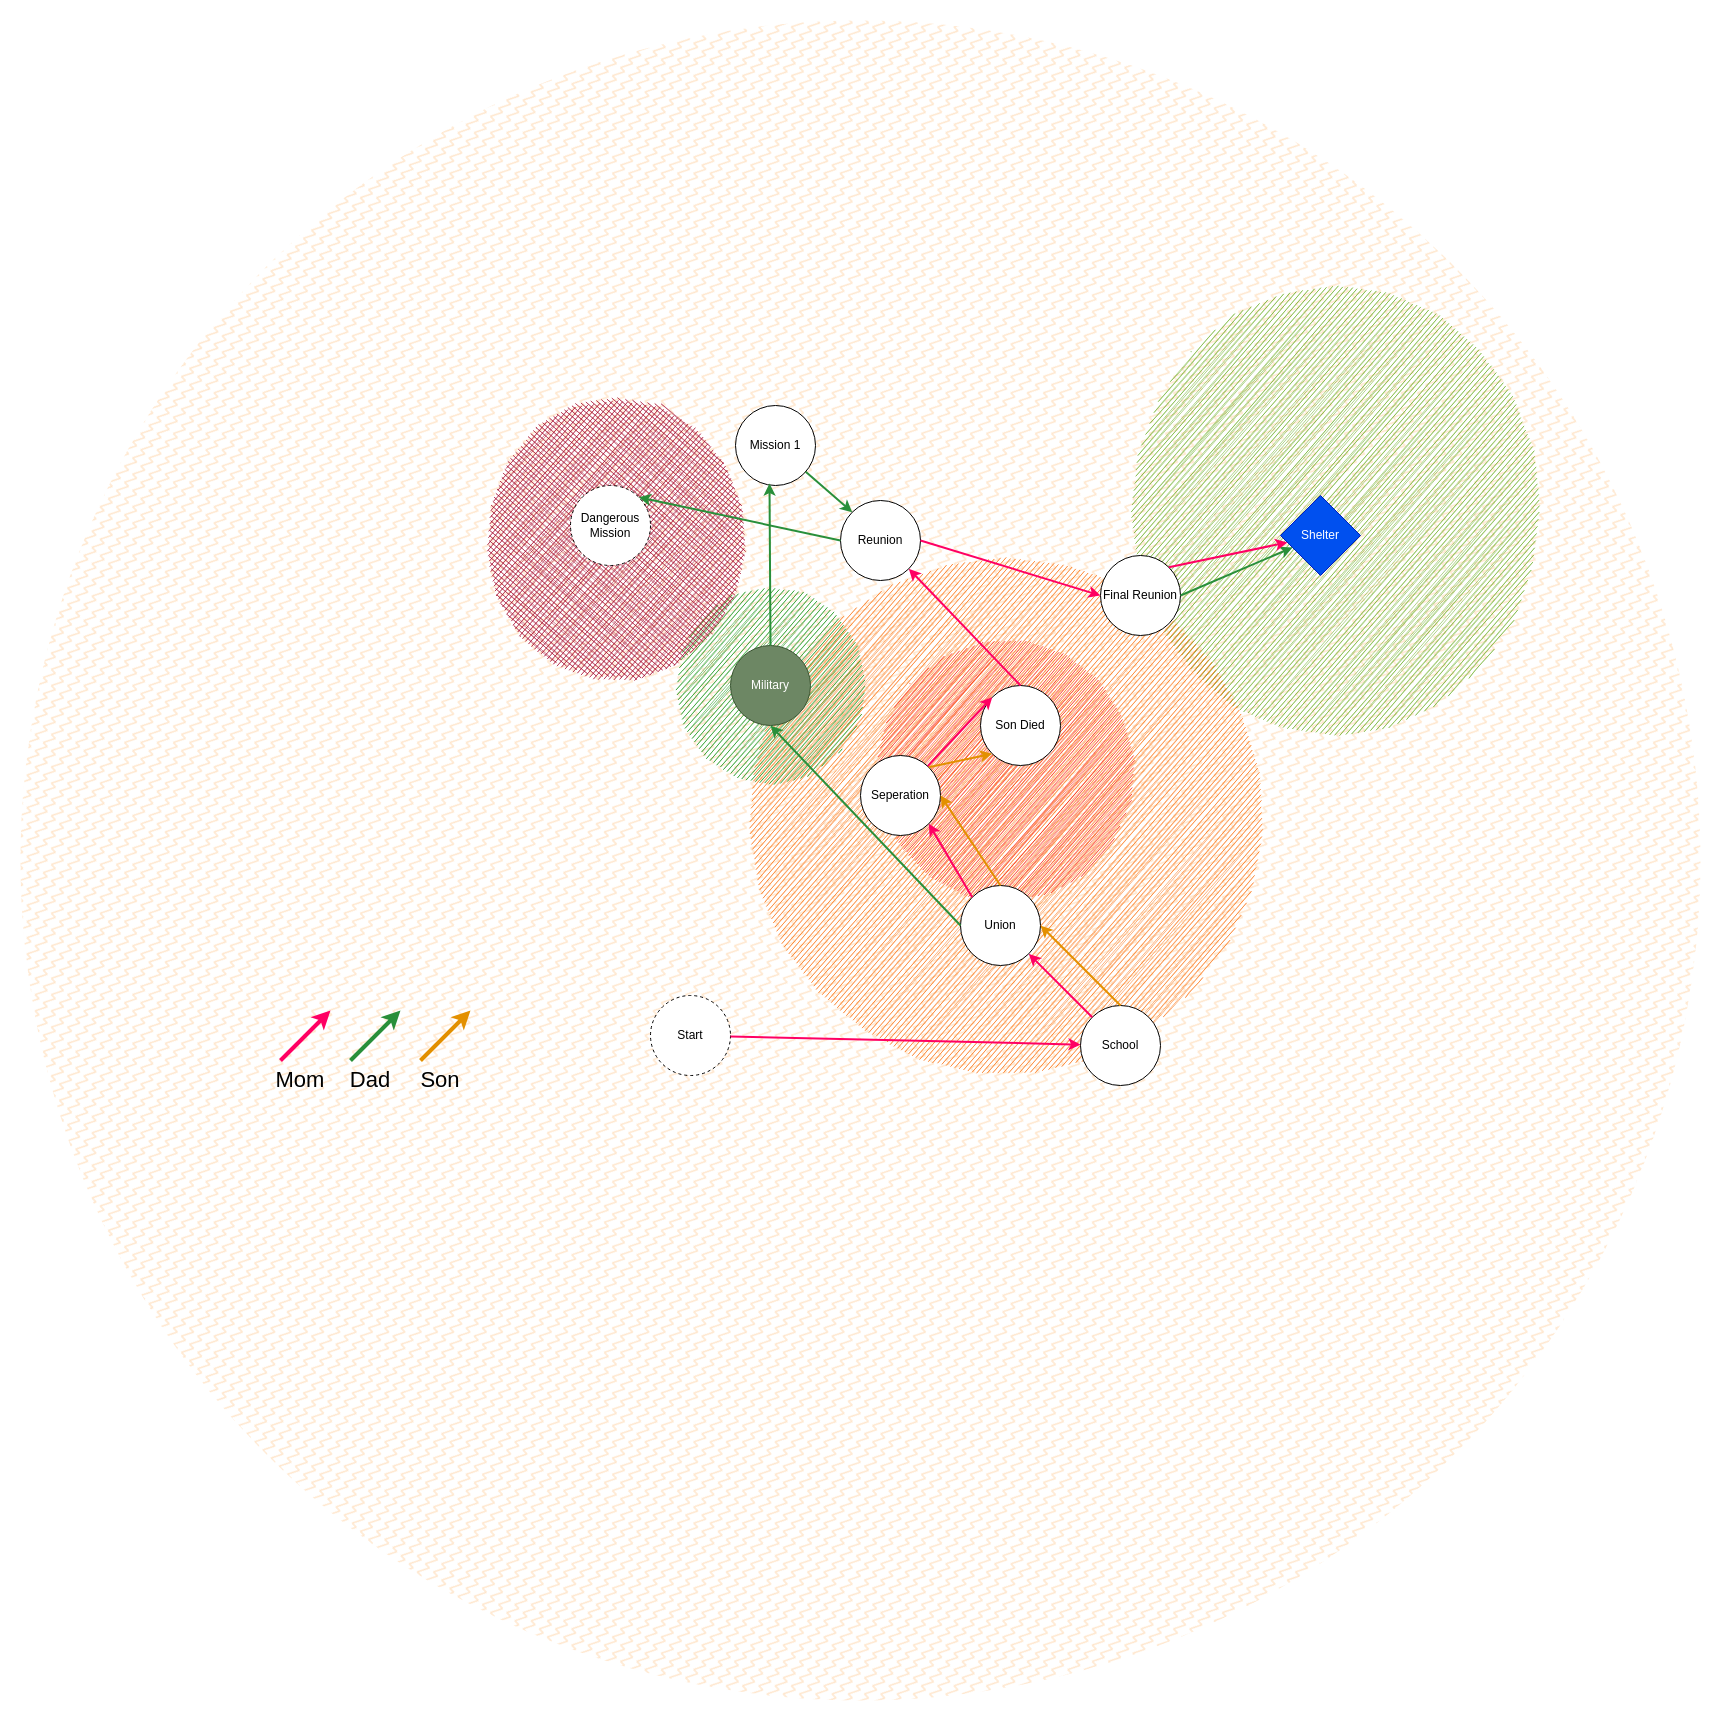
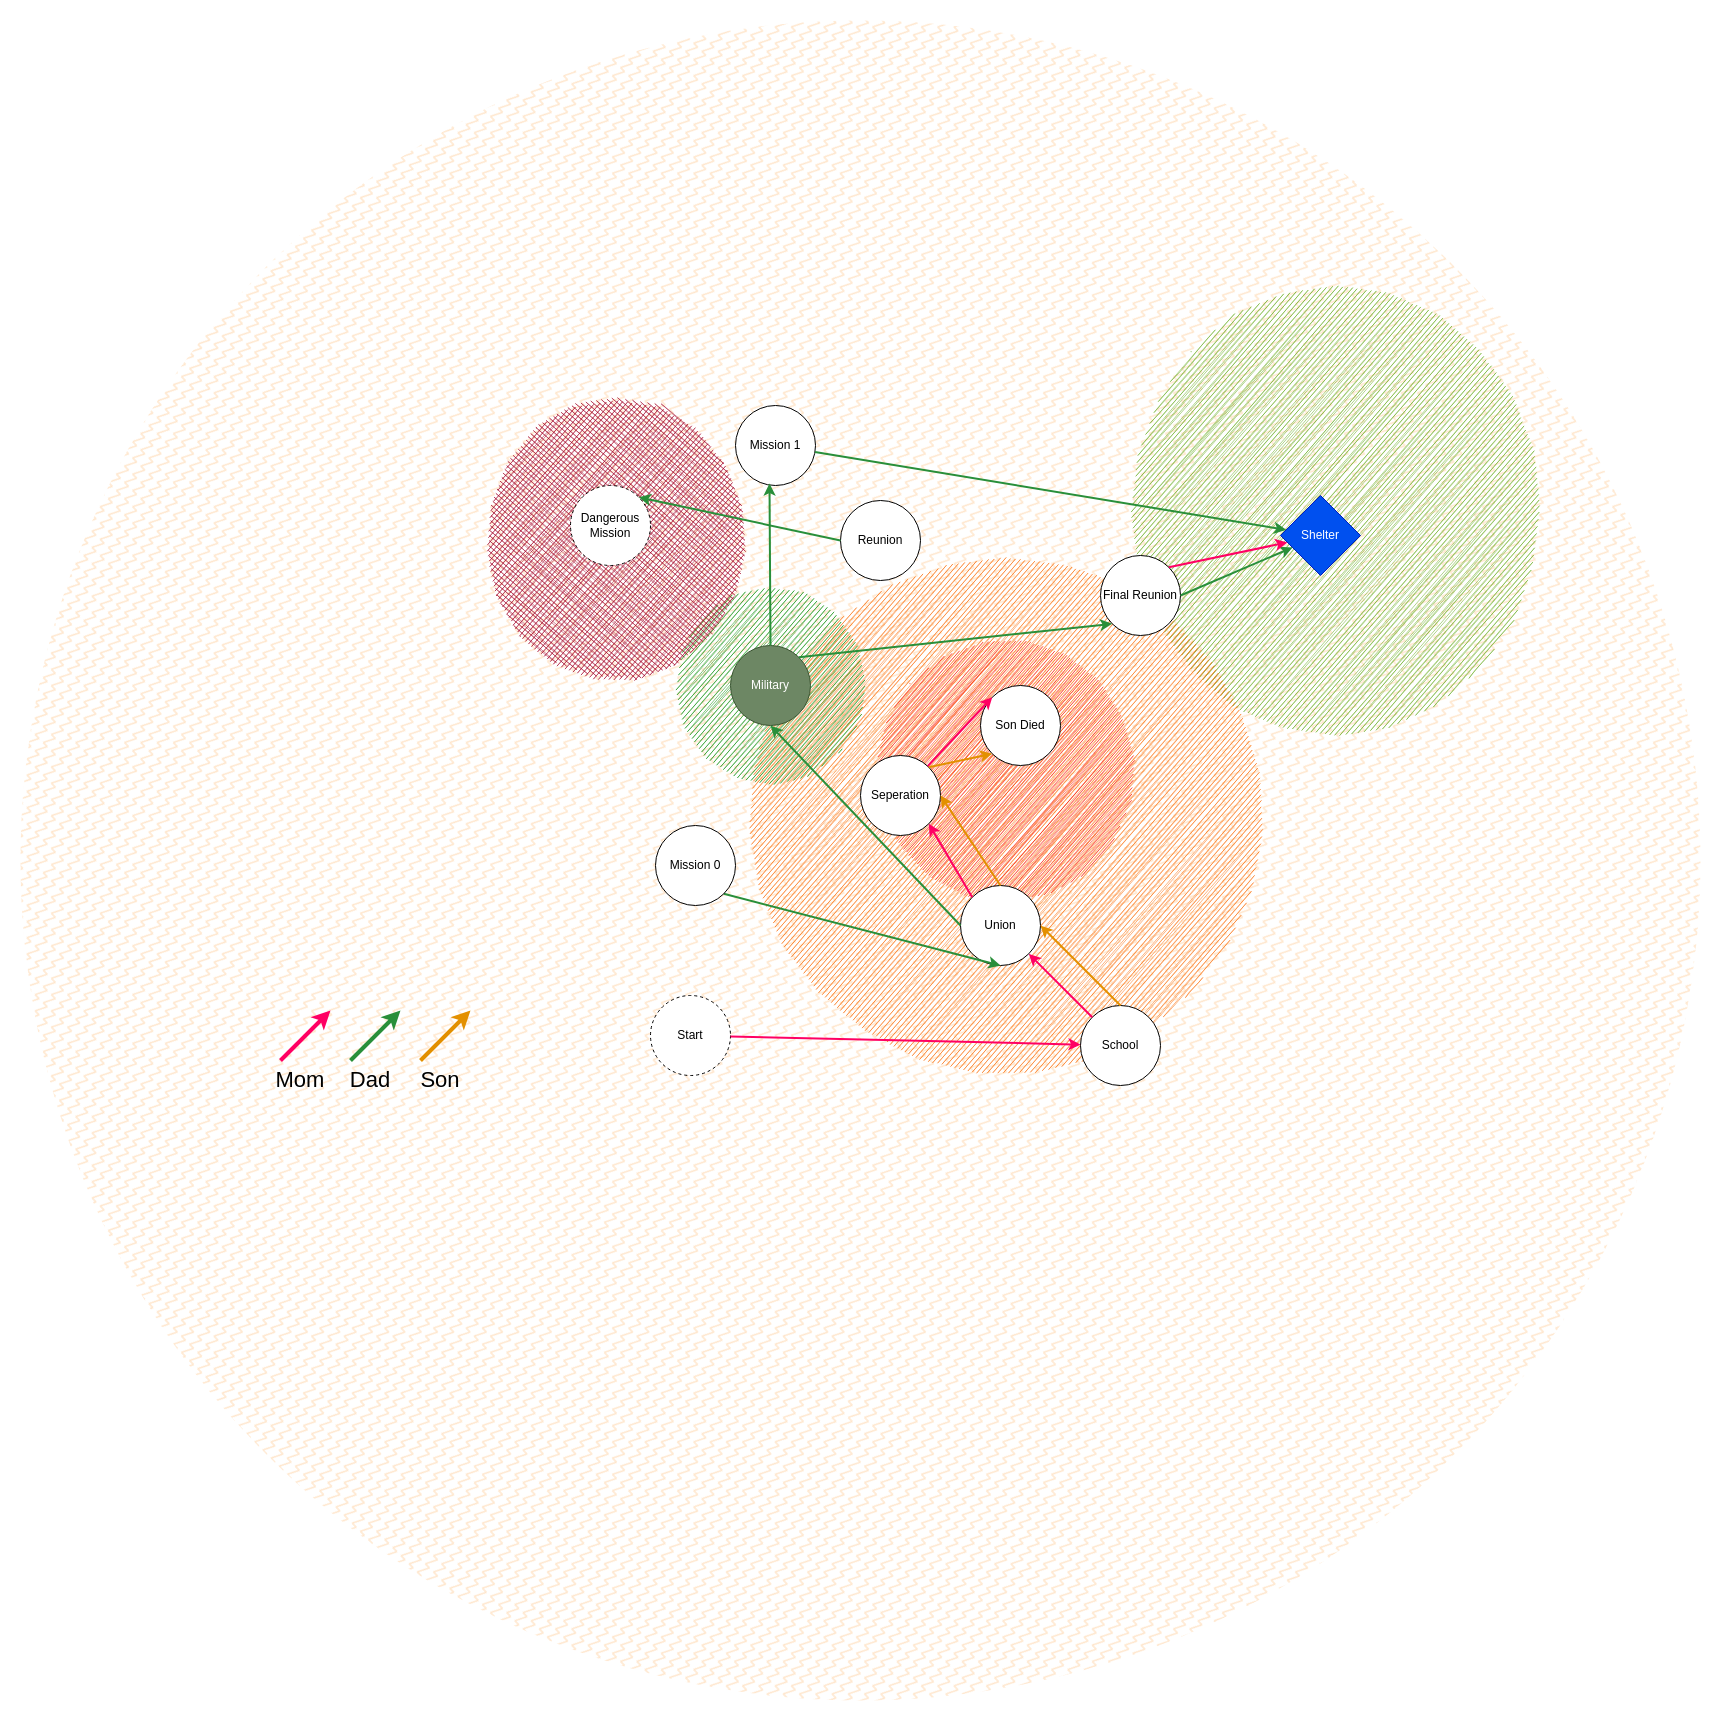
  <mxCell id="0" />
  <mxCell id="1" parent="0" />
  <mxCell id="2" value="" style="ellipse;whiteSpace=wrap;html=1;aspect=fixed;fillColor=#ffe6cc;strokeColor=none;sketch=0;fillStyle=zigzag;" vertex="1" parent="1"><mxGeometry x="20" y="20" width="1680" height="1680" as="geometry" /></mxCell>
  <mxCell id="3" value="" style="ellipse;whiteSpace=wrap;html=1;aspect=fixed;fillColor=#60a917;strokeColor=none;sketch=1;fontColor=#ffffff;" vertex="1" parent="1"><mxGeometry x="1120" y="295" width="430" height="430" as="geometry" /></mxCell>
  <mxCell id="4" value="" style="ellipse;whiteSpace=wrap;html=1;aspect=fixed;fillColor=#fa6800;strokeColor=none;sketch=1;fontColor=#000000;" vertex="1" parent="1"><mxGeometry x="735" y="545" width="540" height="540" as="geometry" /></mxCell>
  <mxCell id="5" value="Start" style="ellipse;whiteSpace=wrap;html=1;aspect=fixed;dashed=1;" vertex="1" parent="1"><mxGeometry x="650" y="995" width="80" height="80" as="geometry" /></mxCell>
  <mxCell id="6" value="" style="ellipse;whiteSpace=wrap;html=1;aspect=fixed;fillColor=#FA1600;strokeColor=none;fontColor=#ffffff;sketch=1;" vertex="1" parent="1"><mxGeometry x="870" y="635" width="270" height="270" as="geometry" /></mxCell>
  <mxCell id="7" value="Shelter" style="rhombus;whiteSpace=wrap;html=1;aspect=fixed;fillColor=#0050ef;strokeColor=#001DBC;fontColor=#ffffff;" vertex="1" parent="1"><mxGeometry x="1280" y="495" width="80" height="80" as="geometry" /></mxCell>
  <mxCell id="8" value="" style="ellipse;whiteSpace=wrap;html=1;aspect=fixed;fillColor=#008a00;strokeColor=none;sketch=1;fontColor=#ffffff;" vertex="1" parent="1"><mxGeometry x="670" y="585" width="200" height="200" as="geometry" /></mxCell>
  <mxCell id="9" value="Military" style="ellipse;whiteSpace=wrap;html=1;aspect=fixed;fillColor=#6d8764;fontColor=#ffffff;strokeColor=#3A5431;" vertex="1" parent="1"><mxGeometry x="730" y="645" width="80" height="80" as="geometry" /></mxCell>
  <mxCell id="10" value="" style="ellipse;whiteSpace=wrap;html=1;aspect=fixed;fillColor=#a20025;strokeColor=none;fontColor=#ffffff;sketch=1;fillStyle=cross-hatch;" vertex="1" parent="1"><mxGeometry x="480" y="405" width="270" height="270" as="geometry" /></mxCell>
  <mxCell id="11" value="School" style="ellipse;whiteSpace=wrap;html=1;aspect=fixed;" vertex="1" parent="1"><mxGeometry x="1080" y="1005" width="80" height="80" as="geometry" /></mxCell>
  <mxCell id="12" value="Union" style="ellipse;whiteSpace=wrap;html=1;aspect=fixed;" vertex="1" parent="1"><mxGeometry x="960" y="885" width="80" height="80" as="geometry" /></mxCell>
  <mxCell id="13" value="Seperation" style="ellipse;whiteSpace=wrap;html=1;aspect=fixed;" vertex="1" parent="1"><mxGeometry x="860" y="755" width="80" height="80" as="geometry" /></mxCell>
  <mxCell id="14" value="Reunion" style="ellipse;whiteSpace=wrap;html=1;aspect=fixed;" vertex="1" parent="1"><mxGeometry x="840" y="500" width="80" height="80" as="geometry" /></mxCell>
  <mxCell id="15" value="Son Died" style="ellipse;whiteSpace=wrap;html=1;aspect=fixed;" vertex="1" parent="1"><mxGeometry x="980" y="685" width="80" height="80" as="geometry" /></mxCell>
  <mxCell id="16" value="" style="endArrow=classic;html=1;rounded=0;strokeWidth=2;strokeColor=#FF0063;" edge="1" parent="1" source="5" target="11"><mxGeometry width="50" height="50" relative="1" as="geometry"><mxPoint x="930" y="735" as="sourcePoint" /><mxPoint x="980" y="685" as="targetPoint" /></mxGeometry></mxCell>
  <mxCell id="17" value="" style="endArrow=classic;html=1;strokeWidth=4;fillColor=#d80073;strokeColor=#FF0063;rounded=1;" edge="1" parent="1"><mxGeometry width="50" height="50" relative="1" as="geometry"><mxPoint x="280" y="1060" as="sourcePoint" /><mxPoint x="330" y="1010" as="targetPoint" /></mxGeometry></mxCell>
  <mxCell id="18" value="Mom" style="rounded=0;whiteSpace=wrap;html=1;sketch=1;fillStyle=cross-hatch;fillColor=none;strokeColor=none;fontSize=22;" vertex="1" parent="1"><mxGeometry x="260" y="1065" width="80" height="30" as="geometry" /></mxCell>
  <mxCell id="19" value="" style="endArrow=classic;html=1;strokeWidth=4;fillColor=#d80073;strokeColor=#298F3A;rounded=1;" edge="1" parent="1"><mxGeometry width="50" height="50" relative="1" as="geometry"><mxPoint x="350" y="1060" as="sourcePoint" /><mxPoint x="400" y="1010" as="targetPoint" /></mxGeometry></mxCell>
  <mxCell id="20" value="Dad" style="rounded=0;whiteSpace=wrap;html=1;sketch=1;fillStyle=cross-hatch;fillColor=none;strokeColor=none;fontSize=22;" vertex="1" parent="1"><mxGeometry x="330" y="1065" width="80" height="30" as="geometry" /></mxCell>
  <mxCell id="21" value="" style="endArrow=classic;html=1;strokeWidth=4;fillColor=#d80073;strokeColor=#E39000;rounded=1;" edge="1" parent="1"><mxGeometry width="50" height="50" relative="1" as="geometry"><mxPoint x="420" y="1060" as="sourcePoint" /><mxPoint x="470" y="1010" as="targetPoint" /></mxGeometry></mxCell>
  <mxCell id="22" value="Son" style="rounded=0;whiteSpace=wrap;html=1;sketch=1;fillStyle=cross-hatch;fillColor=none;strokeColor=none;fontSize=22;" vertex="1" parent="1"><mxGeometry x="400" y="1065" width="80" height="30" as="geometry" /></mxCell>
  <mxCell id="23" value="" style="endArrow=classic;html=1;rounded=0;strokeWidth=2;strokeColor=#FF0063;exitX=0;exitY=0;exitDx=0;exitDy=0;" edge="1" parent="1" source="11" target="12"><mxGeometry width="50" height="50" relative="1" as="geometry"><mxPoint x="739.989" y="1045.923" as="sourcePoint" /><mxPoint x="1090.011" y="1054.07" as="targetPoint" /></mxGeometry></mxCell>
  <mxCell id="24" value="" style="endArrow=classic;html=1;rounded=0;strokeWidth=2;strokeColor=#E39000;exitX=0.5;exitY=0;exitDx=0;exitDy=0;entryX=1;entryY=0.5;entryDx=0;entryDy=0;" edge="1" parent="1" source="11" target="12"><mxGeometry width="50" height="50" relative="1" as="geometry"><mxPoint x="1101.716" y="1026.716" as="sourcePoint" /><mxPoint x="1038.284" y="963.284" as="targetPoint" /></mxGeometry></mxCell>
+ <mxCell id="25" value="" style="endArrow=classic;html=1;rounded=0;strokeWidth=2;strokeColor=#298F3A;entryX=0.5;entryY=1;entryDx=0;entryDy=0;exitX=1;exitY=1;exitDx=0;exitDy=0;" edge="1" parent="1" source="26" target="12"><mxGeometry width="50" height="50" relative="1" as="geometry"><mxPoint x="1101.716" y="1026.716" as="sourcePoint" /><mxPoint x="1038.284" y="963.284" as="targetPoint" /></mxGeometry></mxCell>
+ <mxCell id="26" value="Mission 0" style="ellipse;whiteSpace=wrap;html=1;aspect=fixed;" vertex="1" parent="1"><mxGeometry x="655" y="825" width="80" height="80" as="geometry" /></mxCell>
  <mxCell id="27" value="" style="endArrow=classic;html=1;rounded=0;strokeWidth=2;strokeColor=#FF0063;exitX=0;exitY=0;exitDx=0;exitDy=0;entryX=1;entryY=1;entryDx=0;entryDy=0;" edge="1" parent="1" source="12" target="13"><mxGeometry width="50" height="50" relative="1" as="geometry"><mxPoint x="1101.716" y="1026.716" as="sourcePoint" /><mxPoint x="1038.284" y="963.284" as="targetPoint" /></mxGeometry></mxCell>
  <mxCell id="28" value="" style="endArrow=classic;html=1;rounded=0;strokeWidth=2;strokeColor=#E39000;exitX=0.5;exitY=0;exitDx=0;exitDy=0;entryX=1;entryY=0.5;entryDx=0;entryDy=0;" edge="1" parent="1" source="12" target="13"><mxGeometry width="50" height="50" relative="1" as="geometry"><mxPoint x="1130" y="1015" as="sourcePoint" /><mxPoint x="1050" y="935" as="targetPoint" /></mxGeometry></mxCell>
  <mxCell id="29" value="" style="endArrow=classic;html=1;rounded=0;strokeWidth=2;strokeColor=#298F3A;entryX=0.5;entryY=1;entryDx=0;entryDy=0;exitX=0;exitY=0.5;exitDx=0;exitDy=0;" edge="1" parent="1" source="12" target="9"><mxGeometry width="50" height="50" relative="1" as="geometry"><mxPoint x="728.284" y="913.284" as="sourcePoint" /><mxPoint x="1010" y="975" as="targetPoint" /></mxGeometry></mxCell>
  <mxCell id="30" value="" style="endArrow=classic;html=1;rounded=0;strokeWidth=2;strokeColor=#FF0063;entryX=0;entryY=0;entryDx=0;entryDy=0;" edge="1" parent="1" source="13" target="15"><mxGeometry width="50" height="50" relative="1" as="geometry"><mxPoint x="981.716" y="906.716" as="sourcePoint" /><mxPoint x="938.284" y="833.284" as="targetPoint" /></mxGeometry></mxCell>
  <mxCell id="31" value="" style="endArrow=classic;html=1;rounded=0;strokeWidth=2;strokeColor=#E39000;exitX=1;exitY=0;exitDx=0;exitDy=0;entryX=0;entryY=1;entryDx=0;entryDy=0;" edge="1" parent="1" source="13" target="15"><mxGeometry width="50" height="50" relative="1" as="geometry"><mxPoint x="1010" y="895" as="sourcePoint" /><mxPoint x="950" y="805" as="targetPoint" /></mxGeometry></mxCell>
- <mxCell id="32" value="" style="endArrow=classic;html=1;rounded=0;strokeWidth=2;strokeColor=#FF0063;entryX=1;entryY=1;entryDx=0;entryDy=0;exitX=0.5;exitY=0;exitDx=0;exitDy=0;" edge="1" parent="1" source="15" target="14"><mxGeometry width="50" height="50" relative="1" as="geometry"><mxPoint x="937.218" y="775.688" as="sourcePoint" /><mxPoint x="1001.716" y="706.716" as="targetPoint" /></mxGeometry></mxCell>
  <mxCell id="33" value="Mission 1" style="ellipse;whiteSpace=wrap;html=1;aspect=fixed;" vertex="1" parent="1"><mxGeometry x="735" y="405" width="80" height="80" as="geometry" /></mxCell>
- <mxCell id="34" value="" style="endArrow=classic;html=1;rounded=0;strokeWidth=2;strokeColor=#298F3A;entryX=0;entryY=0;entryDx=0;entryDy=0;" edge="1" parent="1" source="33" target="14"><mxGeometry width="50" height="50" relative="1" as="geometry"><mxPoint x="970" y="935" as="sourcePoint" /><mxPoint x="780" y="735" as="targetPoint" /></mxGeometry></mxCell>
+ <mxCell id="34" value="" style="endArrow=classic;html=1;rounded=0;strokeWidth=2;strokeColor=#298F3A;" edge="1" parent="1" source="33" target="7"><mxGeometry width="50" height="50" relative="1" as="geometry"><mxPoint x="970" y="935" as="sourcePoint" /><mxPoint x="780" y="735" as="targetPoint" /></mxGeometry></mxCell>
  <mxCell id="35" value="" style="endArrow=classic;html=1;rounded=0;strokeWidth=2;strokeColor=#298F3A;entryX=0.425;entryY=0.975;entryDx=0;entryDy=0;exitX=0.5;exitY=0;exitDx=0;exitDy=0;entryPerimeter=0;" edge="1" parent="1" source="9" target="33"><mxGeometry width="50" height="50" relative="1" as="geometry"><mxPoint x="815.201" y="481.227" as="sourcePoint" /><mxPoint x="861.716" y="521.716" as="targetPoint" /></mxGeometry></mxCell>
  <mxCell id="36" value="Dangerous Mission" style="ellipse;whiteSpace=wrap;html=1;aspect=fixed;dashed=1;" vertex="1" parent="1"><mxGeometry x="570" y="485" width="80" height="80" as="geometry" /></mxCell>
  <mxCell id="37" value="" style="endArrow=classic;html=1;rounded=0;strokeWidth=2;strokeColor=#298F3A;entryX=1;entryY=0;entryDx=0;entryDy=0;exitX=0;exitY=0.5;exitDx=0;exitDy=0;" edge="1" parent="1" source="14" target="36"><mxGeometry width="50" height="50" relative="1" as="geometry"><mxPoint x="780" y="655" as="sourcePoint" /><mxPoint x="779" y="493" as="targetPoint" /></mxGeometry></mxCell>
  <mxCell id="38" value="Final Reunion" style="ellipse;whiteSpace=wrap;html=1;aspect=fixed;" vertex="1" parent="1"><mxGeometry x="1100" y="555" width="80" height="80" as="geometry" /></mxCell>
- <mxCell id="39" value="" style="endArrow=classic;html=1;rounded=0;strokeWidth=2;strokeColor=#FF0063;entryX=0;entryY=0.5;entryDx=0;entryDy=0;exitX=1;exitY=0.5;exitDx=0;exitDy=0;" edge="1" parent="1" source="14" target="38"><mxGeometry width="50" height="50" relative="1" as="geometry"><mxPoint x="1030" y="695" as="sourcePoint" /><mxPoint x="918.284" y="578.284" as="targetPoint" /></mxGeometry></mxCell>
+ <mxCell id="40" value="" style="endArrow=classic;html=1;rounded=0;strokeWidth=2;strokeColor=#298F3A;entryX=0;entryY=1;entryDx=0;entryDy=0;exitX=1;exitY=0;exitDx=0;exitDy=0;" edge="1" parent="1" source="9" target="38"><mxGeometry width="50" height="50" relative="1" as="geometry"><mxPoint x="850" y="550" as="sourcePoint" /><mxPoint x="648.284" y="506.716" as="targetPoint" /></mxGeometry></mxCell>
  <mxCell id="41" value="" style="endArrow=classic;html=1;rounded=0;strokeWidth=2;strokeColor=#298F3A;exitX=1;exitY=0.5;exitDx=0;exitDy=0;" edge="1" parent="1" source="38" target="7"><mxGeometry width="50" height="50" relative="1" as="geometry"><mxPoint x="808.284" y="666.716" as="sourcePoint" /><mxPoint x="1121.716" y="633.284" as="targetPoint" /></mxGeometry></mxCell>
  <mxCell id="42" value="" style="endArrow=classic;html=1;rounded=0;strokeWidth=2;strokeColor=#FF0063;exitX=1;exitY=0;exitDx=0;exitDy=0;" edge="1" parent="1" source="38" target="7"><mxGeometry width="50" height="50" relative="1" as="geometry"><mxPoint x="930" y="550" as="sourcePoint" /><mxPoint x="1110" y="605" as="targetPoint" /></mxGeometry></mxCell>
